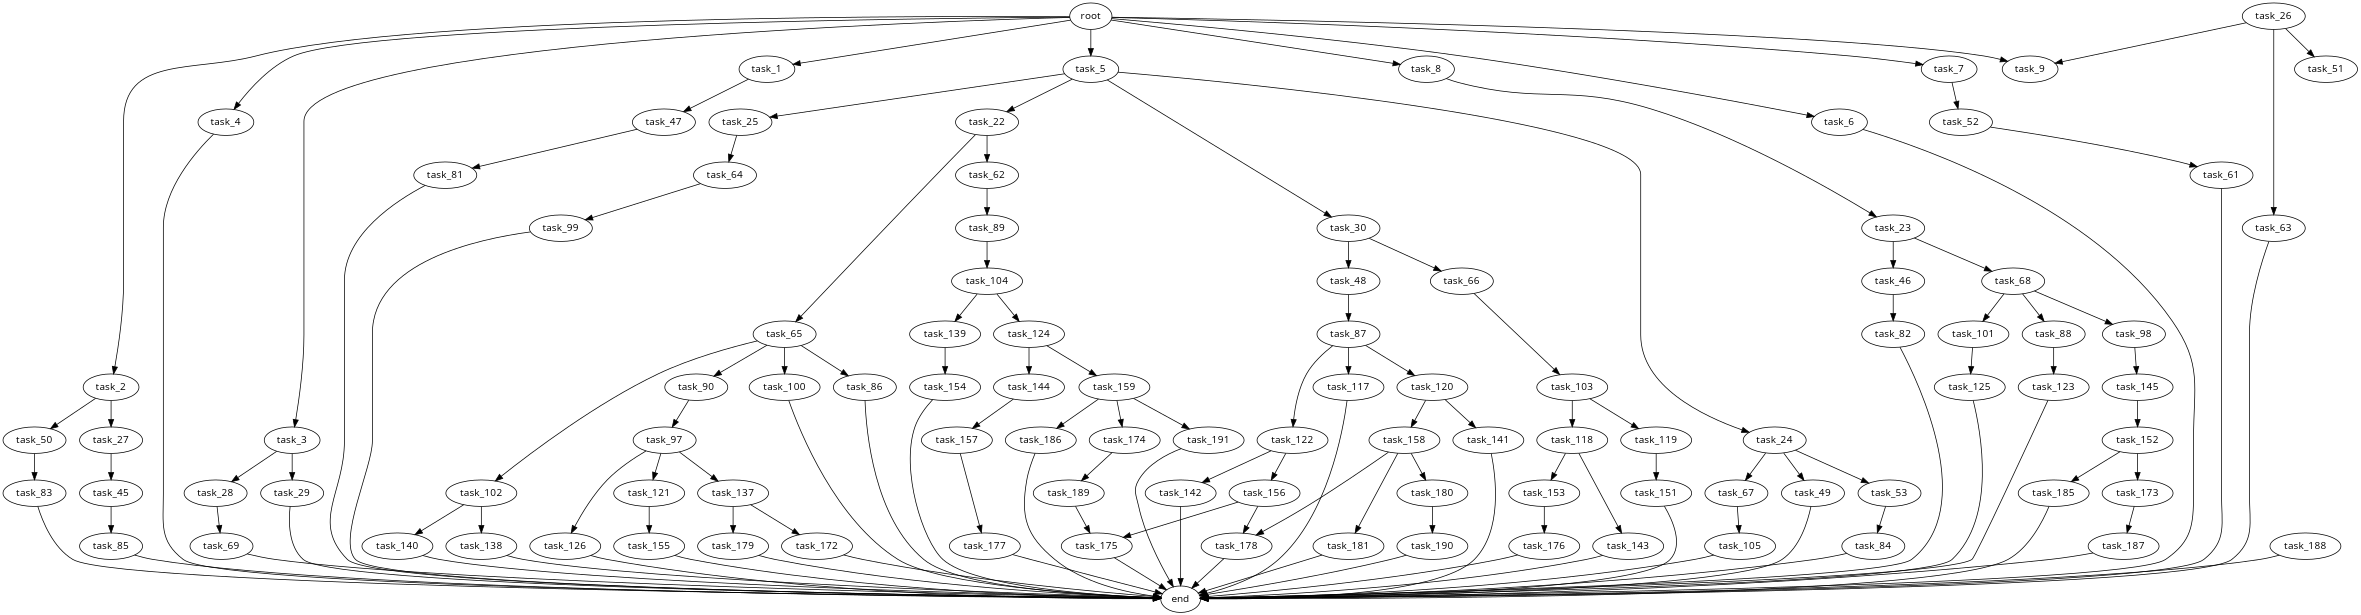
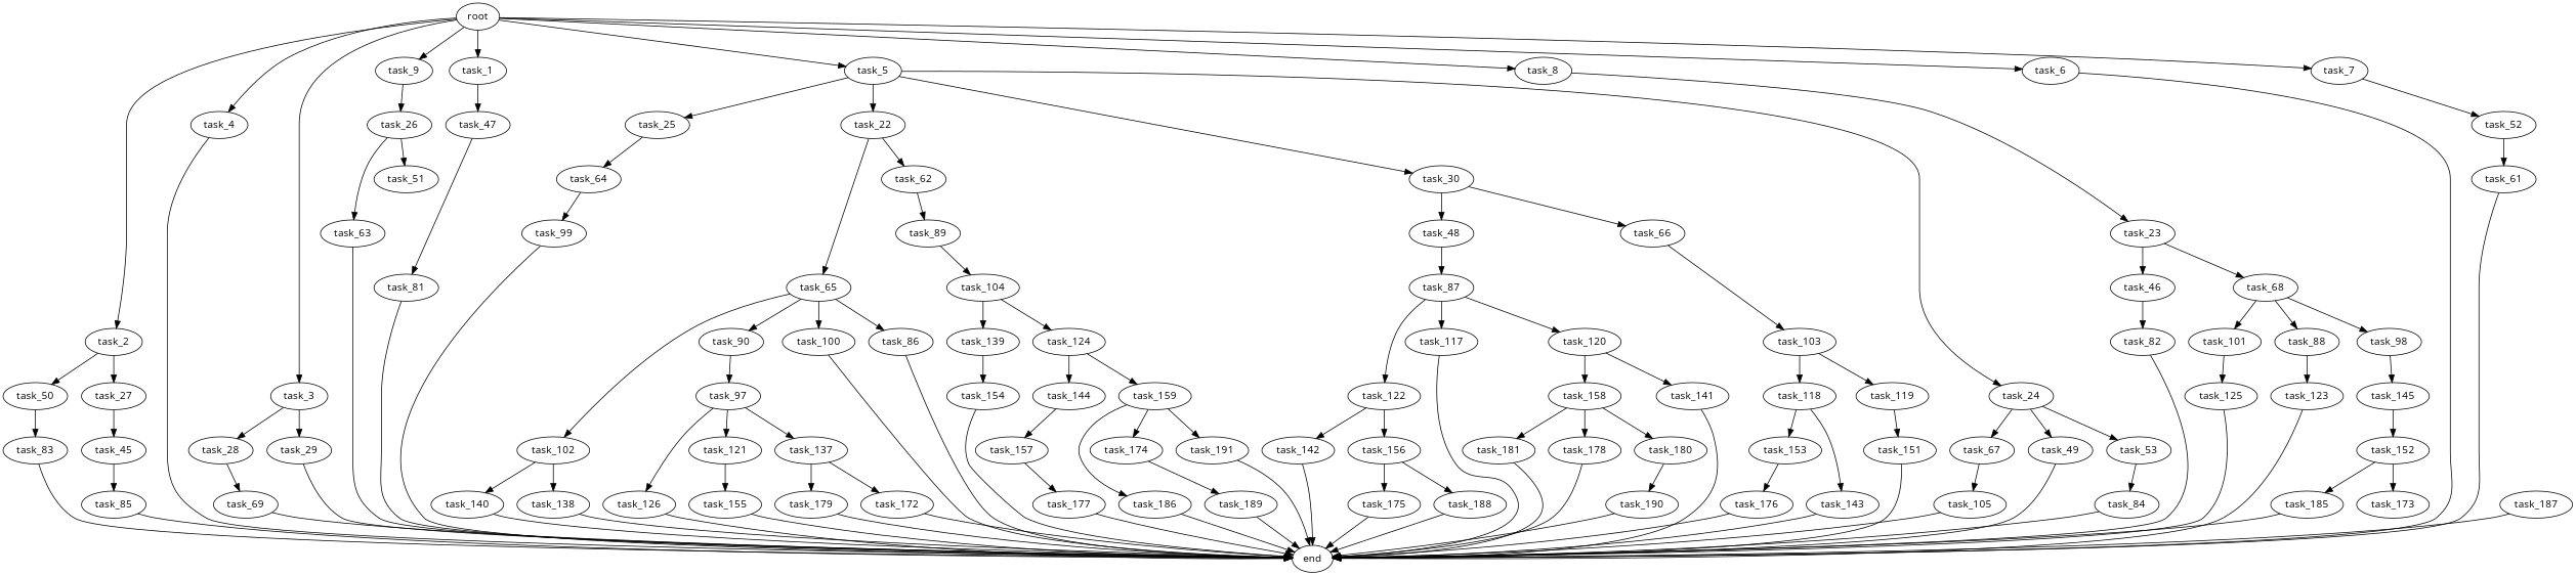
  digraph {
    fontname="Open Sans"
    node [fontname="Open Sans"]
    edge [fontname="Open Sans"]
    task_118
    task_153
    task_143
    task_176
    end
    task_102
    task_140
    task_138
    task_65
    task_90
    task_100
    task_86
    task_97
    root
    task_2
    task_4
    task_3
    task_9
    task_1
    task_5
    task_8
    task_6
    task_7
    task_50
    task_27
    task_28
    task_29
    task_26
    task_47
    task_25
    task_22
    task_30
    task_24
    task_23
    task_52
    task_67
    task_105
    task_142
    task_156
    task_175
    task_188
    task_190
    task_158
    task_181
    task_178
    task_180
    task_119
    task_151
    task_45
    task_85
    task_64
    task_99
    task_144
    task_157
    task_177
    task_46
    task_82
    task_179
    task_139
    task_154
    task_69
    task_49
    task_62
    task_89
    task_104
    task_83
    task_126
    task_121
    task_137
    task_159
    task_186
    task_174
    task_191
    task_189
    task_155
    task_122
    task_61
    task_185
    task_48
    task_66
    task_87
    task_103
    task_124
    task_117
    task_120
    task_141
    task_68
    task_101
    task_88
    task_98
    task_152
    task_173
    task_187
    task_172
    task_53
    task_84
    task_63
    task_51
    task_125
    task_81
    task_123
    task_145
    task_118 -> task_153
    task_118 -> task_143
    task_153 -> task_176
    task_143 -> end
    task_176 -> end
    task_102 -> task_140
    task_102 -> task_138
    task_140 -> end
    task_138 -> end
    task_65 -> task_102
    task_65 -> task_90
    task_65 -> task_100
    task_65 -> task_86
    task_90 -> task_97
    task_100 -> end
    task_86 -> end
    task_97 -> task_126
    task_97 -> task_121
    task_97 -> task_137
    root -> task_2
    root -> task_4
    root -> task_3
    root -> task_9
    root -> task_1
    root -> task_5
    root -> task_8
    root -> task_6
    root -> task_7
    task_2 -> task_50
    task_2 -> task_27
    task_4 -> end
    task_3 -> task_28
    task_3 -> task_29
-   task_26 -> task_9
+   task_9 -> task_26
    task_1 -> task_47
    task_5 -> task_25
    task_5 -> task_22
    task_5 -> task_30
    task_5 -> task_24
    task_8 -> task_23
    task_6 -> end
    task_7 -> task_52
    task_50 -> task_83
    task_27 -> task_45
    task_28 -> task_69
    task_29 -> end
    task_26 -> task_63
    task_26 -> task_51
    task_47 -> task_81
    task_25 -> task_64
    task_22 -> task_65
    task_22 -> task_62
    task_30 -> task_48
    task_30 -> task_66
    task_24 -> task_67
    task_24 -> task_49
    task_24 -> task_53
    task_23 -> task_46
    task_23 -> task_68
    task_52 -> task_61
    task_67 -> task_105
    task_105 -> end
    task_142 -> end
    task_156 -> task_175
-   task_156 -> task_178
+   task_156 -> task_188
    task_175 -> end
    task_188 -> end
    task_190 -> end
    task_158 -> task_181
    task_158 -> task_178
    task_158 -> task_180
    task_181 -> end
    task_178 -> end
    task_180 -> task_190
    task_119 -> task_151
    task_151 -> end
    task_45 -> task_85
    task_85 -> end
    task_64 -> task_99
    task_99 -> end
    task_144 -> task_157
    task_157 -> task_177
    task_177 -> end
    task_46 -> task_82
    task_82 -> end
    task_179 -> end
    task_139 -> task_154
    task_154 -> end
    task_69 -> end
    task_49 -> end
    task_62 -> task_89
    task_89 -> task_104
    task_104 -> task_139
    task_104 -> task_124
    task_83 -> end
    task_126 -> end
    task_121 -> task_155
    task_137 -> task_179
    task_137 -> task_172
    task_159 -> task_186
    task_159 -> task_174
    task_159 -> task_191
    task_186 -> end
    task_174 -> task_189
    task_191 -> end
-   task_189 -> task_175
+   task_189 -> end
    task_155 -> end
    task_122 -> task_142
    task_122 -> task_156
    task_61 -> end
    task_185 -> end
    task_48 -> task_87
    task_66 -> task_103
    task_87 -> task_122
    task_87 -> task_117
    task_87 -> task_120
    task_103 -> task_118
    task_103 -> task_119
    task_124 -> task_144
    task_124 -> task_159
    task_117 -> end
    task_120 -> task_158
    task_120 -> task_141
    task_141 -> end
    task_68 -> task_101
    task_68 -> task_88
    task_68 -> task_98
    task_101 -> task_125
    task_88 -> task_123
    task_98 -> task_145
    task_152 -> task_185
    task_152 -> task_173
-   task_173 -> task_187
    task_187 -> end
    task_172 -> end
    task_53 -> task_84
    task_84 -> end
    task_63 -> end
    task_125 -> end
    task_81 -> end
    task_123 -> end
    task_145 -> task_152
  }
